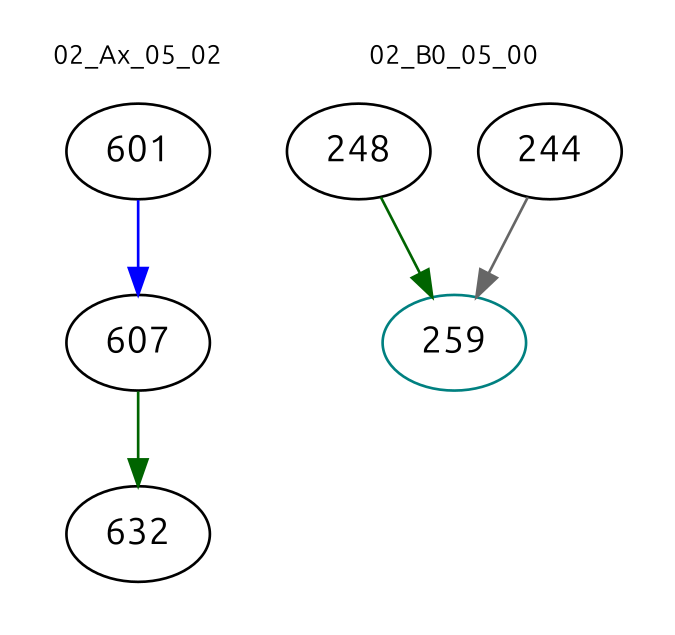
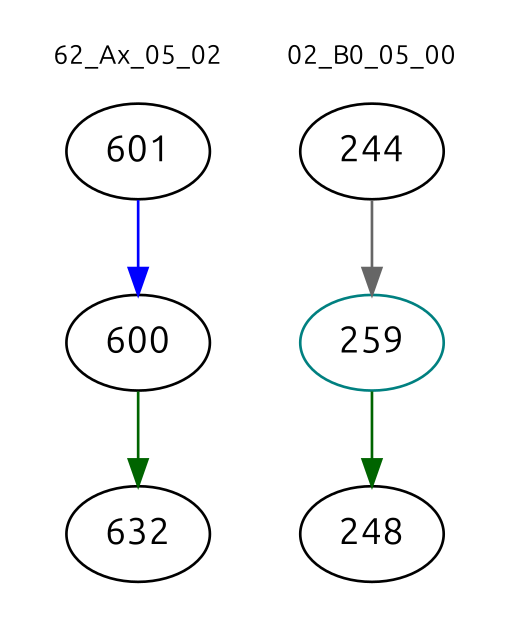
  digraph {
    fontname=Ubuntu
    node [color=black fontname=Ubuntu]
    edge [color=darkgreen fontname=Ubuntu]
    n1 [label=601]
-   n2 [label=607]
+   n2 [label=600]
    n3 [label=632]
    n4 [label=244]
    n5 [label=248]
    n6 [color=teal label=259]
    subgraph cluster_1 {
      color=white
      fontsize=10
-     label="02_Ax_05_02"
+     label="62_Ax_05_02"
      n1
      n2
      n3
    }
    subgraph cluster_2 {
      color=white
      fontsize=10
      label="02_B0_05_00"
      n4
      n5
      n6
    }
    n1 -> n2 [color=blue]
    n2 -> n3
    n4 -> n6 [color=gray40]
-   n5 -> n6
+   n6 -> n5
  }
